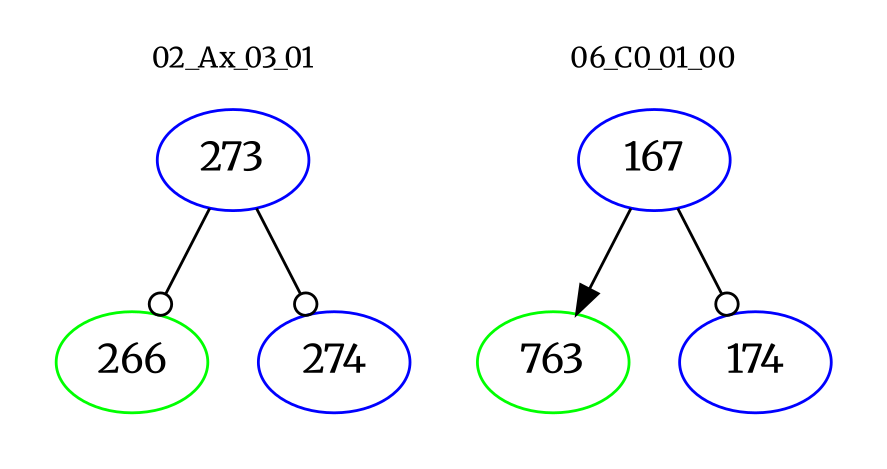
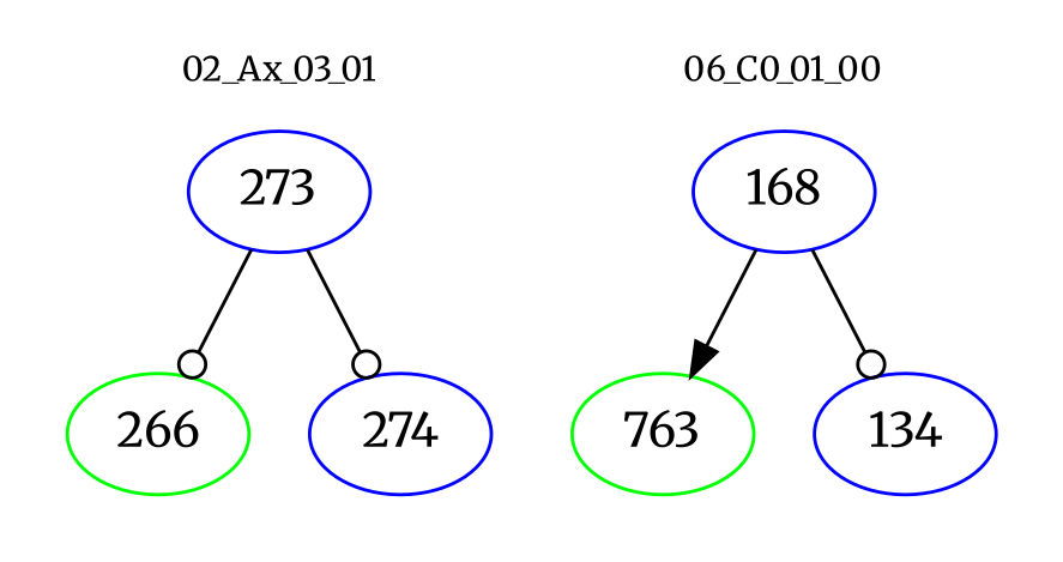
  digraph {
    fontname=Merriweather
    node [color=blue fontname=Merriweather]
    edge [arrowhead=odot color=black fontname=Merriweather]
    n1 [label=273]
    n2 [color=green label=266]
    n3 [label=274]
-   n4 [label=167]
+   n4 [label=168]
    n5 [color=green label=763]
-   n6 [label=174]
+   n6 [label=134]
    subgraph cluster_1 {
      color=white
      fontsize=10
      label="02_Ax_03_01"
      n1
      n2
      n3
    }
    subgraph cluster_2 {
      color=white
      fontsize=10
      label="06_C0_01_00"
      n4
      n5
      n6
    }
    n1 -> n2
    n1 -> n3
    n4 -> n5 [arrowhead=normal]
    n4 -> n6
  }
